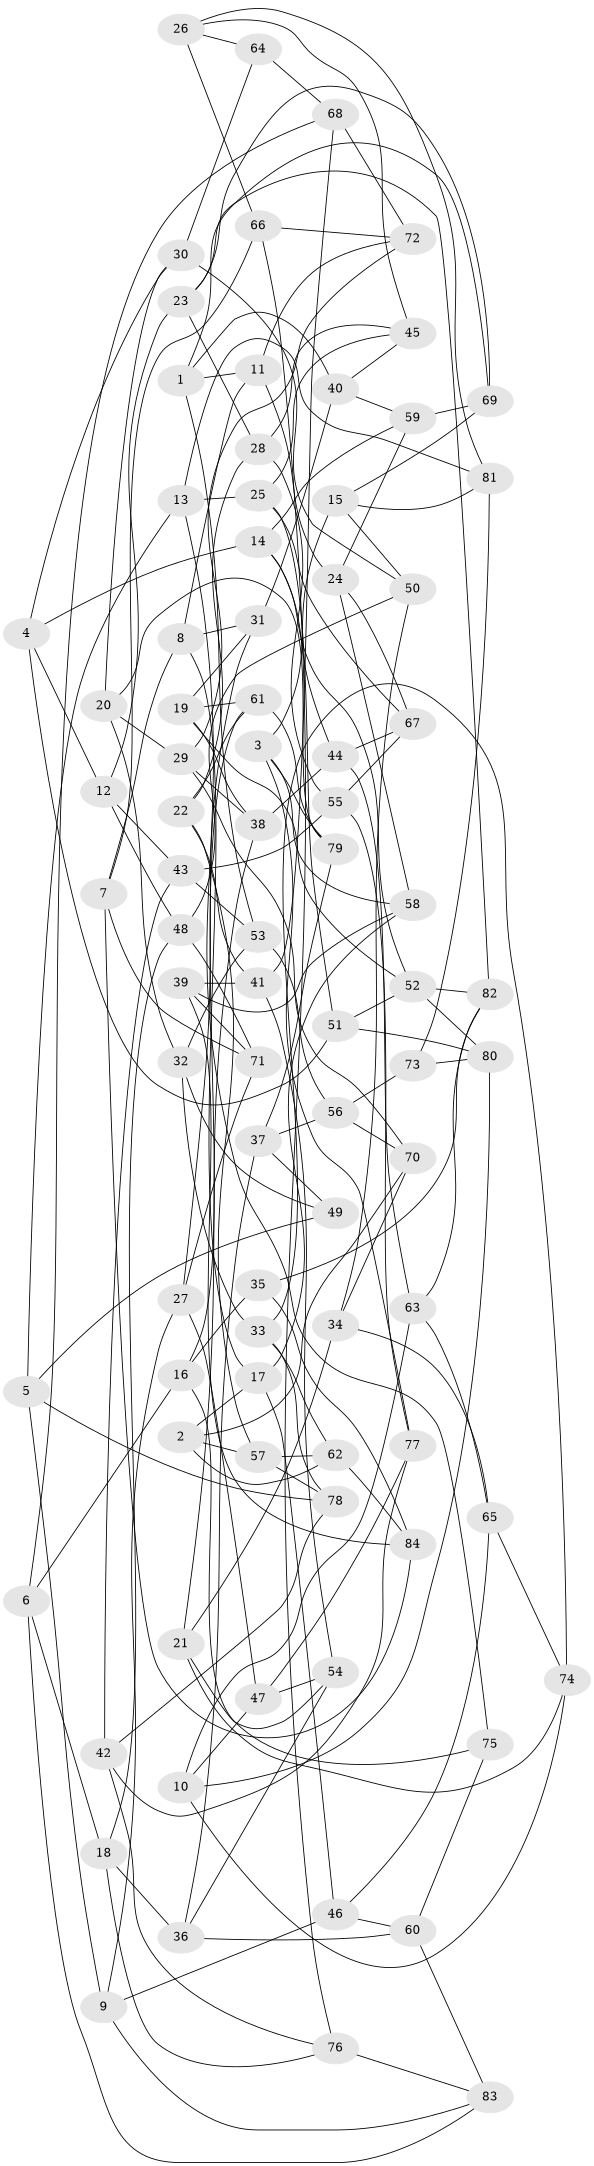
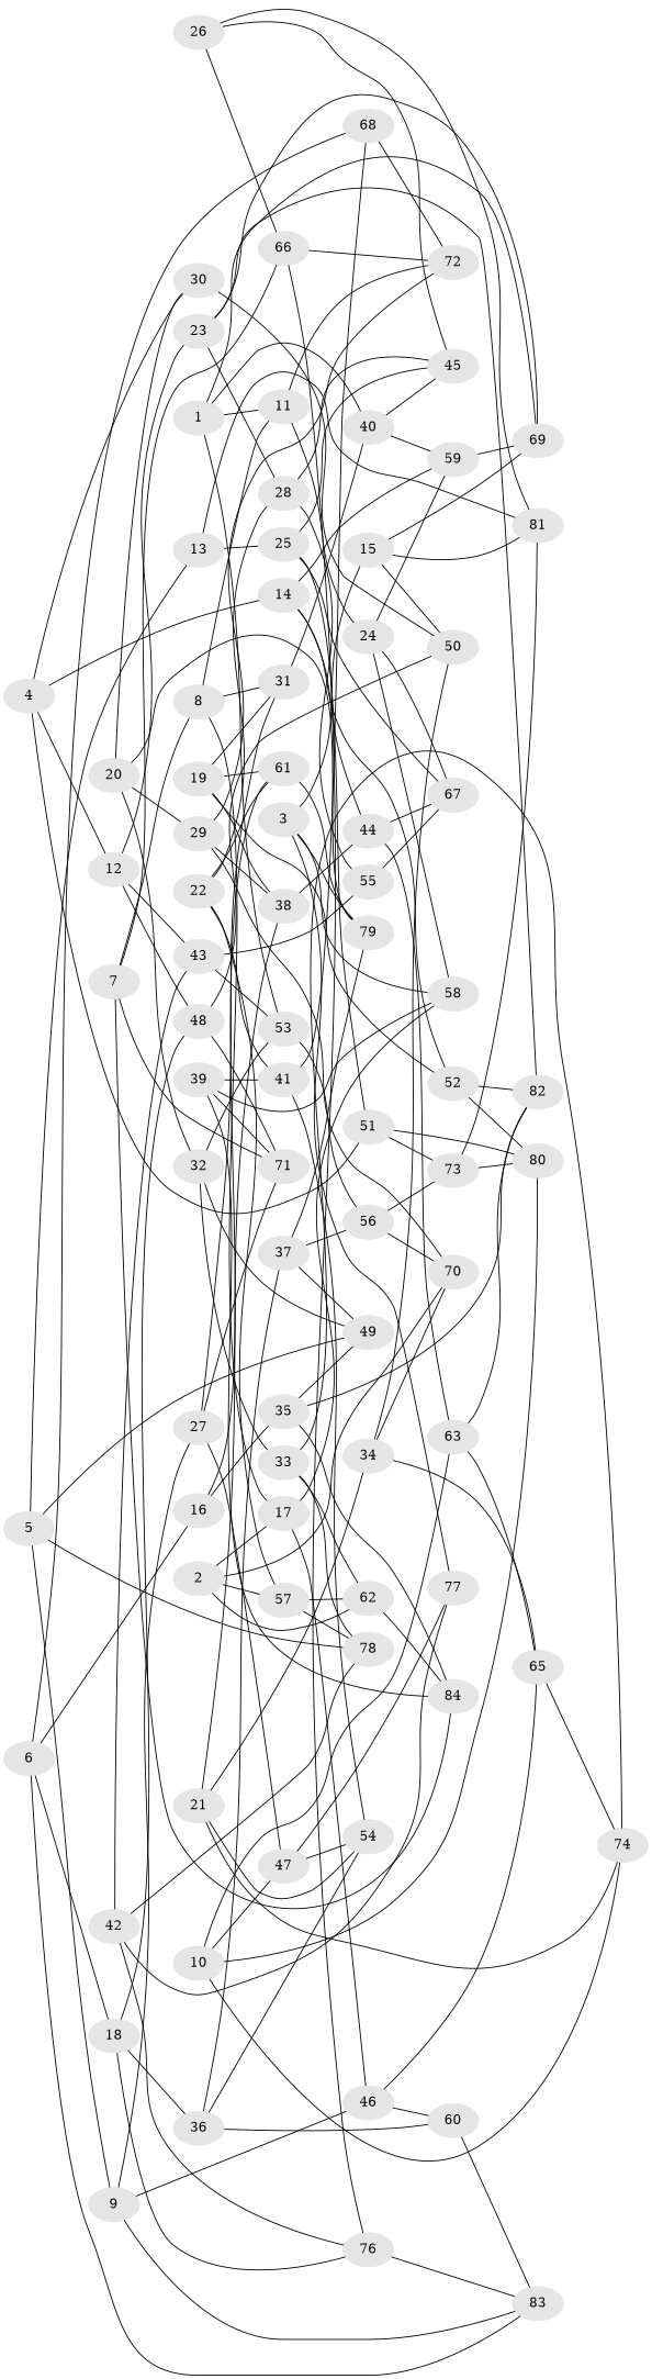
  graph {
    rankdir=LR
    node [color=gray90 style=filled]
    1
    11
    40
    53
    69
    24
    72
    59
    45
    56
    2
    17
    57
    62
    70
    58
    46
    78
    84
    3
    15
    77
    79
    81
    50
    4
    12
    14
    30
    51
    23
    43
    48
    44
    52
-   64
    80
    73
    5
    9
    13
    49
    83
    27
    25
-   75
    6
    16
    18
    68
    35
    61
    36
    76
    7
    8
    66
    71
    31
    47
    65
    60
    10
    63
    74
    54
    82
    67
    28
    55
    37
    19
    38
    20
    29
    32
    33
    21
    34
    22
    41
    26
    39
    42
    1 -- 11
    1 -- 40
    1 -- 53
    1 -- 69
    11 -- 24
    11 -- 72
    40 -- 59
    40 -- 45
    53 -- 56
    24 -- 59
    24 -- 58
    24 -- 67
    59 -- 69
    56 -- 70
    56 -- 73
    2 -- 17
    2 -- 57
    2 -- 62
    2 -- 70
    17 -- 58
    17 -- 46
    57 -- 62
    57 -- 78
    62 -- 84
    46 -- 65
    46 -- 60
    3 -- 58
    3 -- 15
    3 -- 77
    3 -- 79
    15 -- 69
    15 -- 81
    15 -- 50
    4 -- 12
    4 -- 14
    4 -- 30
    4 -- 51
    12 -- 23
    12 -- 43
    12 -- 48
    14 -- 59
    14 -- 44
    14 -- 52
    30 -- 50
-   30 -- 64
    51 -- 80
-   51 -- 52
+   51 -- 73
    23 -- 69
    23 -- 82
    23 -- 28
    43 -- 53
    43 -- 55
    48 -- 50
    48 -- 71
    44 -- 63
    44 -- 67
    52 -- 80
    52 -- 82
-   64 -- 68
    73 -- 81
    73 -- 80
    5 -- 78
    5 -- 9
    5 -- 13
    5 -- 49
    9 -- 46
    9 -- 83
    9 -- 27
    13 -- 81
    13 -- 25
-   13 -- 75
    27 -- 71
    27 -- 31
    27 -- 47
    25 -- 45
    25 -- 51
    25 -- 67
    6 -- 83
    6 -- 16
    6 -- 18
    6 -- 68
-   16 -- 75
    16 -- 35
    16 -- 61
    18 -- 48
    18 -- 36
    18 -- 76
    68 -- 72
    35 -- 84
+   35 -- 49
    35 -- 82
    61 -- 79
    36 -- 60
    36 -- 54
    36 -- 37
    76 -- 83
    7 -- 84
    7 -- 8
    7 -- 66
    7 -- 71
    8 -- 11
    8 -- 17
    8 -- 31
    66 -- 72
    66 -- 76
    31 -- 40
    47 -- 77
    47 -- 54
    65 -- 74
    60 -- 83
-   60 -- 75
    10 -- 80
    10 -- 47
    10 -- 63
    10 -- 74
    63 -- 65
    63 -- 82
    28 -- 45
    28 -- 55
-   55 -- 77
    55 -- 67
    37 -- 56
    37 -- 79
    37 -- 49
    19 -- 52
    19 -- 61
    19 -- 31
    19 -- 38
    38 -- 44
    20 -- 79
    20 -- 30
    20 -- 29
    20 -- 32
    29 -- 72
    29 -- 70
    29 -- 38
    32 -- 53
    32 -- 49
    32 -- 33
    33 -- 62
    33 -- 78
    33 -- 74
    21 -- 74
    21 -- 54
    21 -- 38
    21 -- 34
    34 -- 70
    34 -- 50
    34 -- 65
    22 -- 57
    22 -- 61
    22 -- 28
    22 -- 41
    41 -- 68
    41 -- 54
    26 -- 45
    26 -- 81
-   26 -- 64
    26 -- 66
    39 -- 58
    39 -- 84
    39 -- 71
    39 -- 41
    42 -- 78
    42 -- 77
    42 -- 43
    42 -- 76
  }
